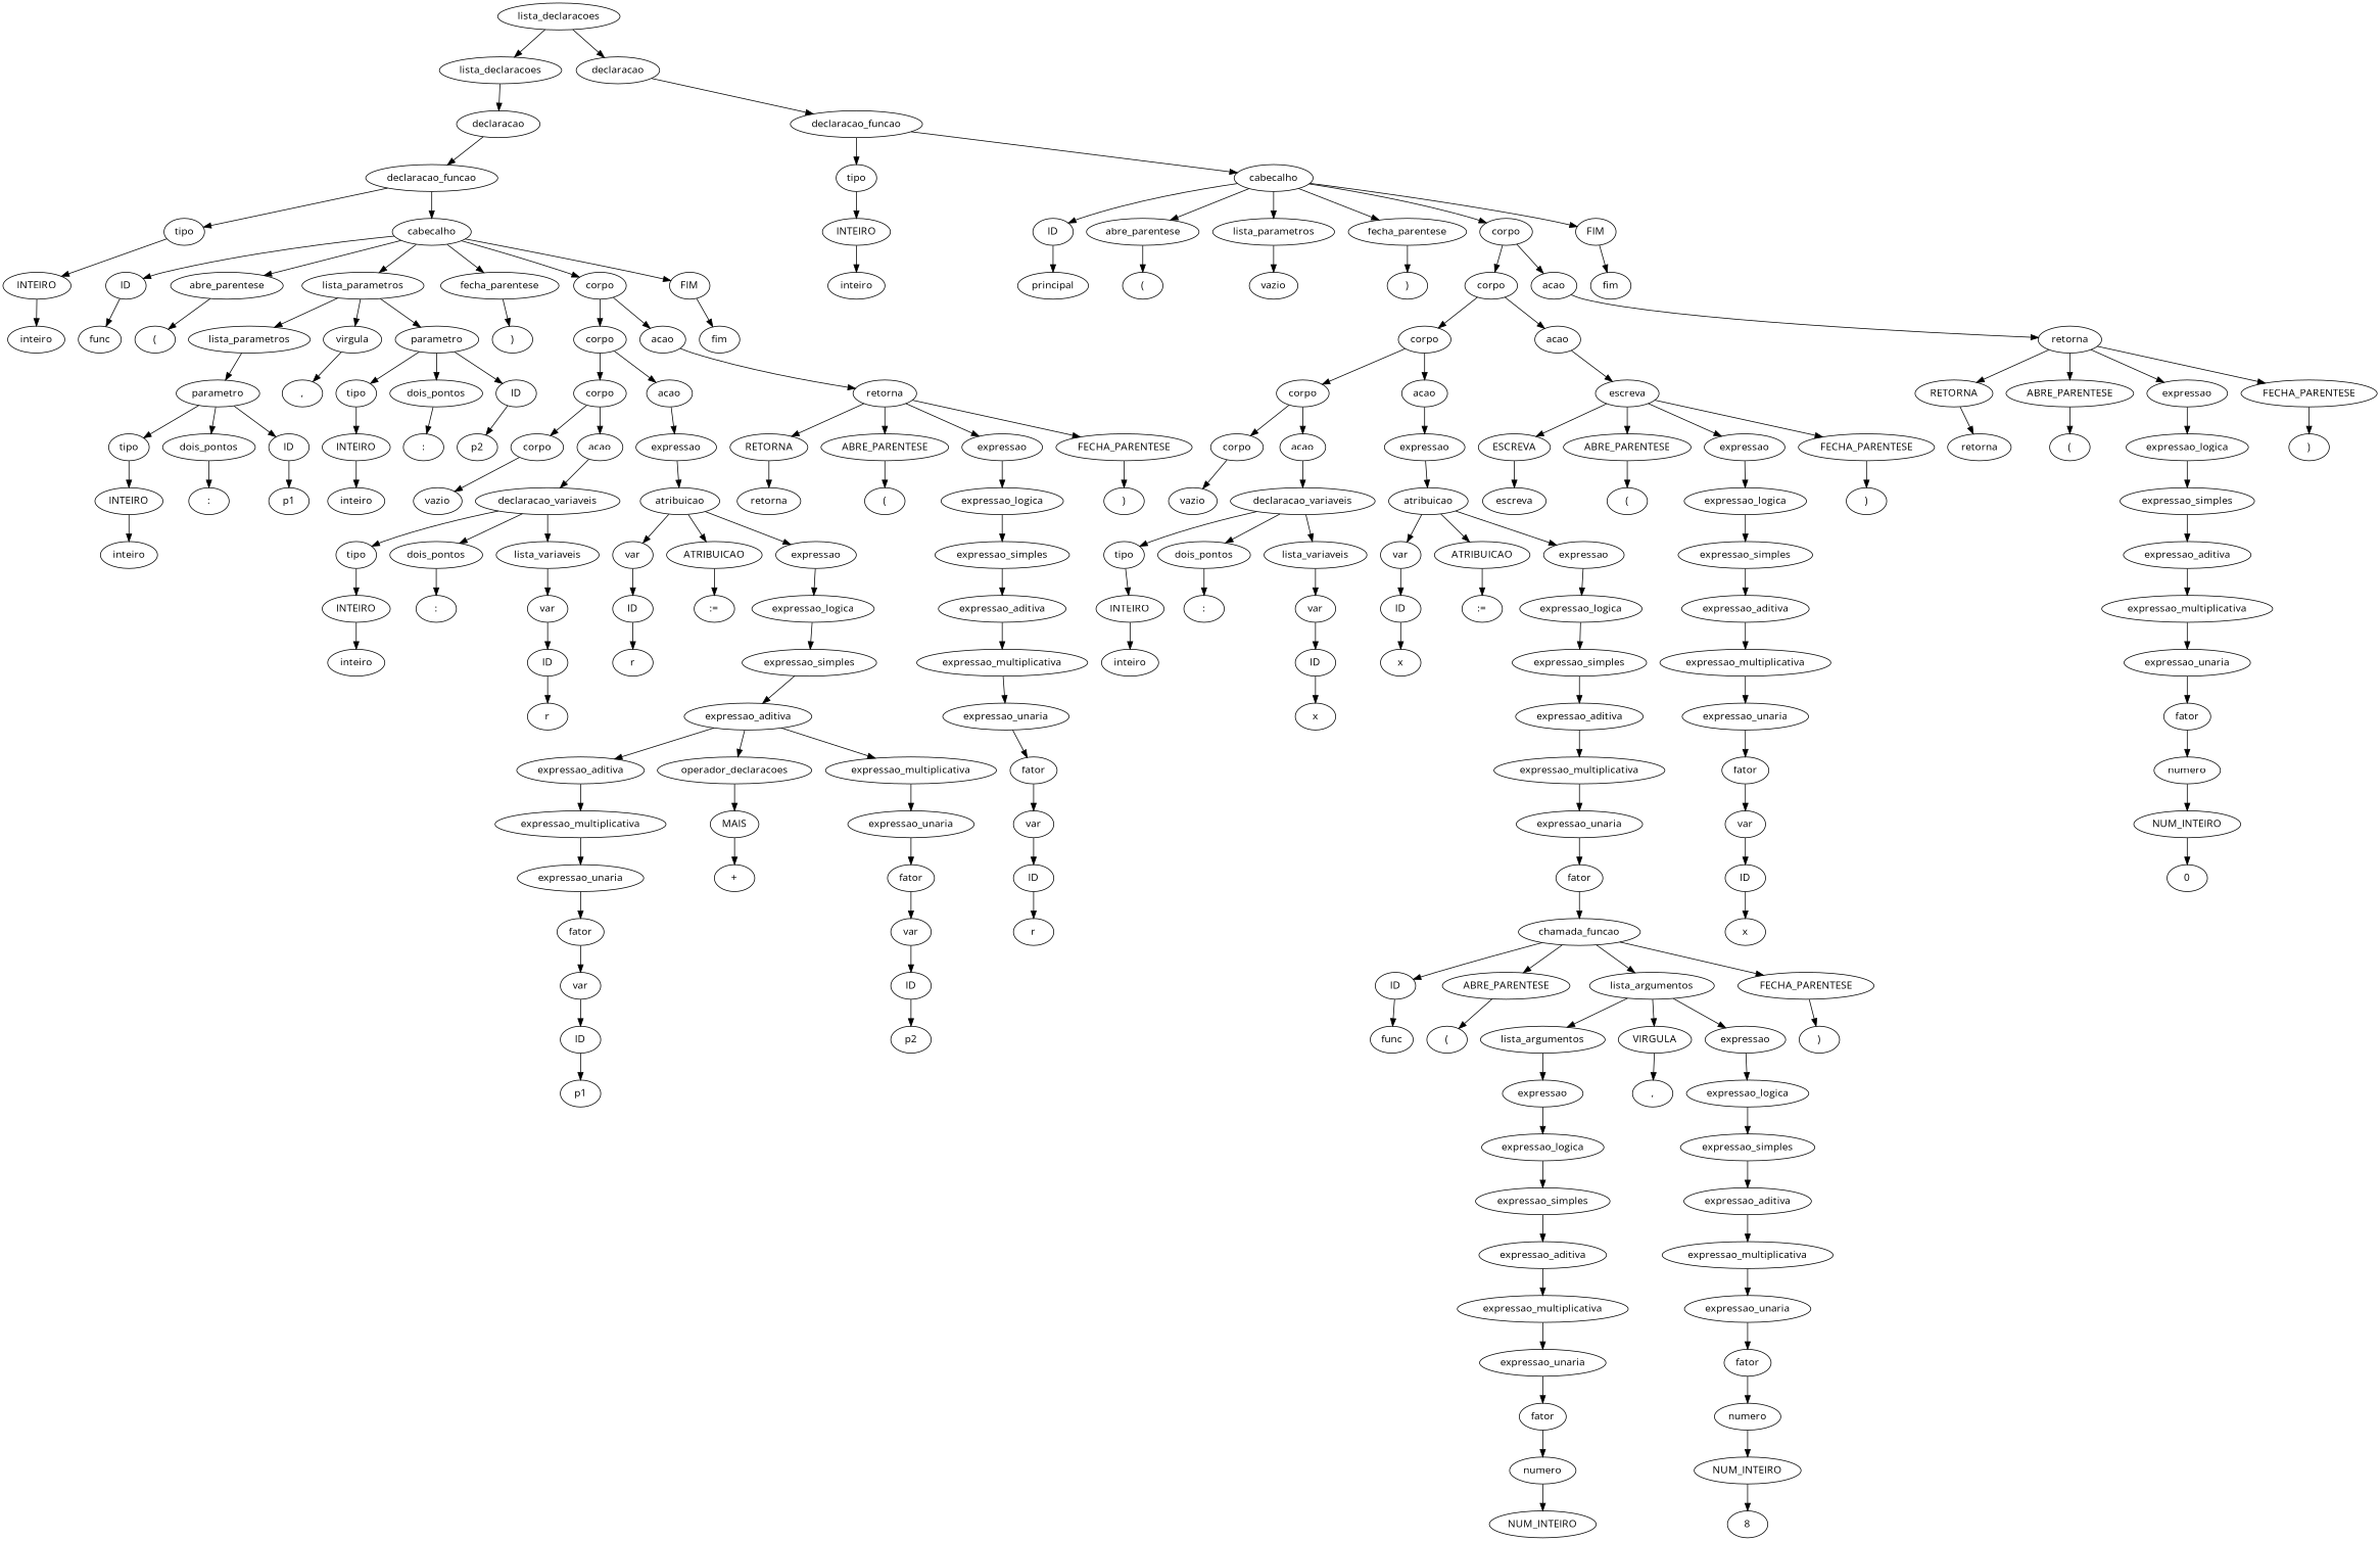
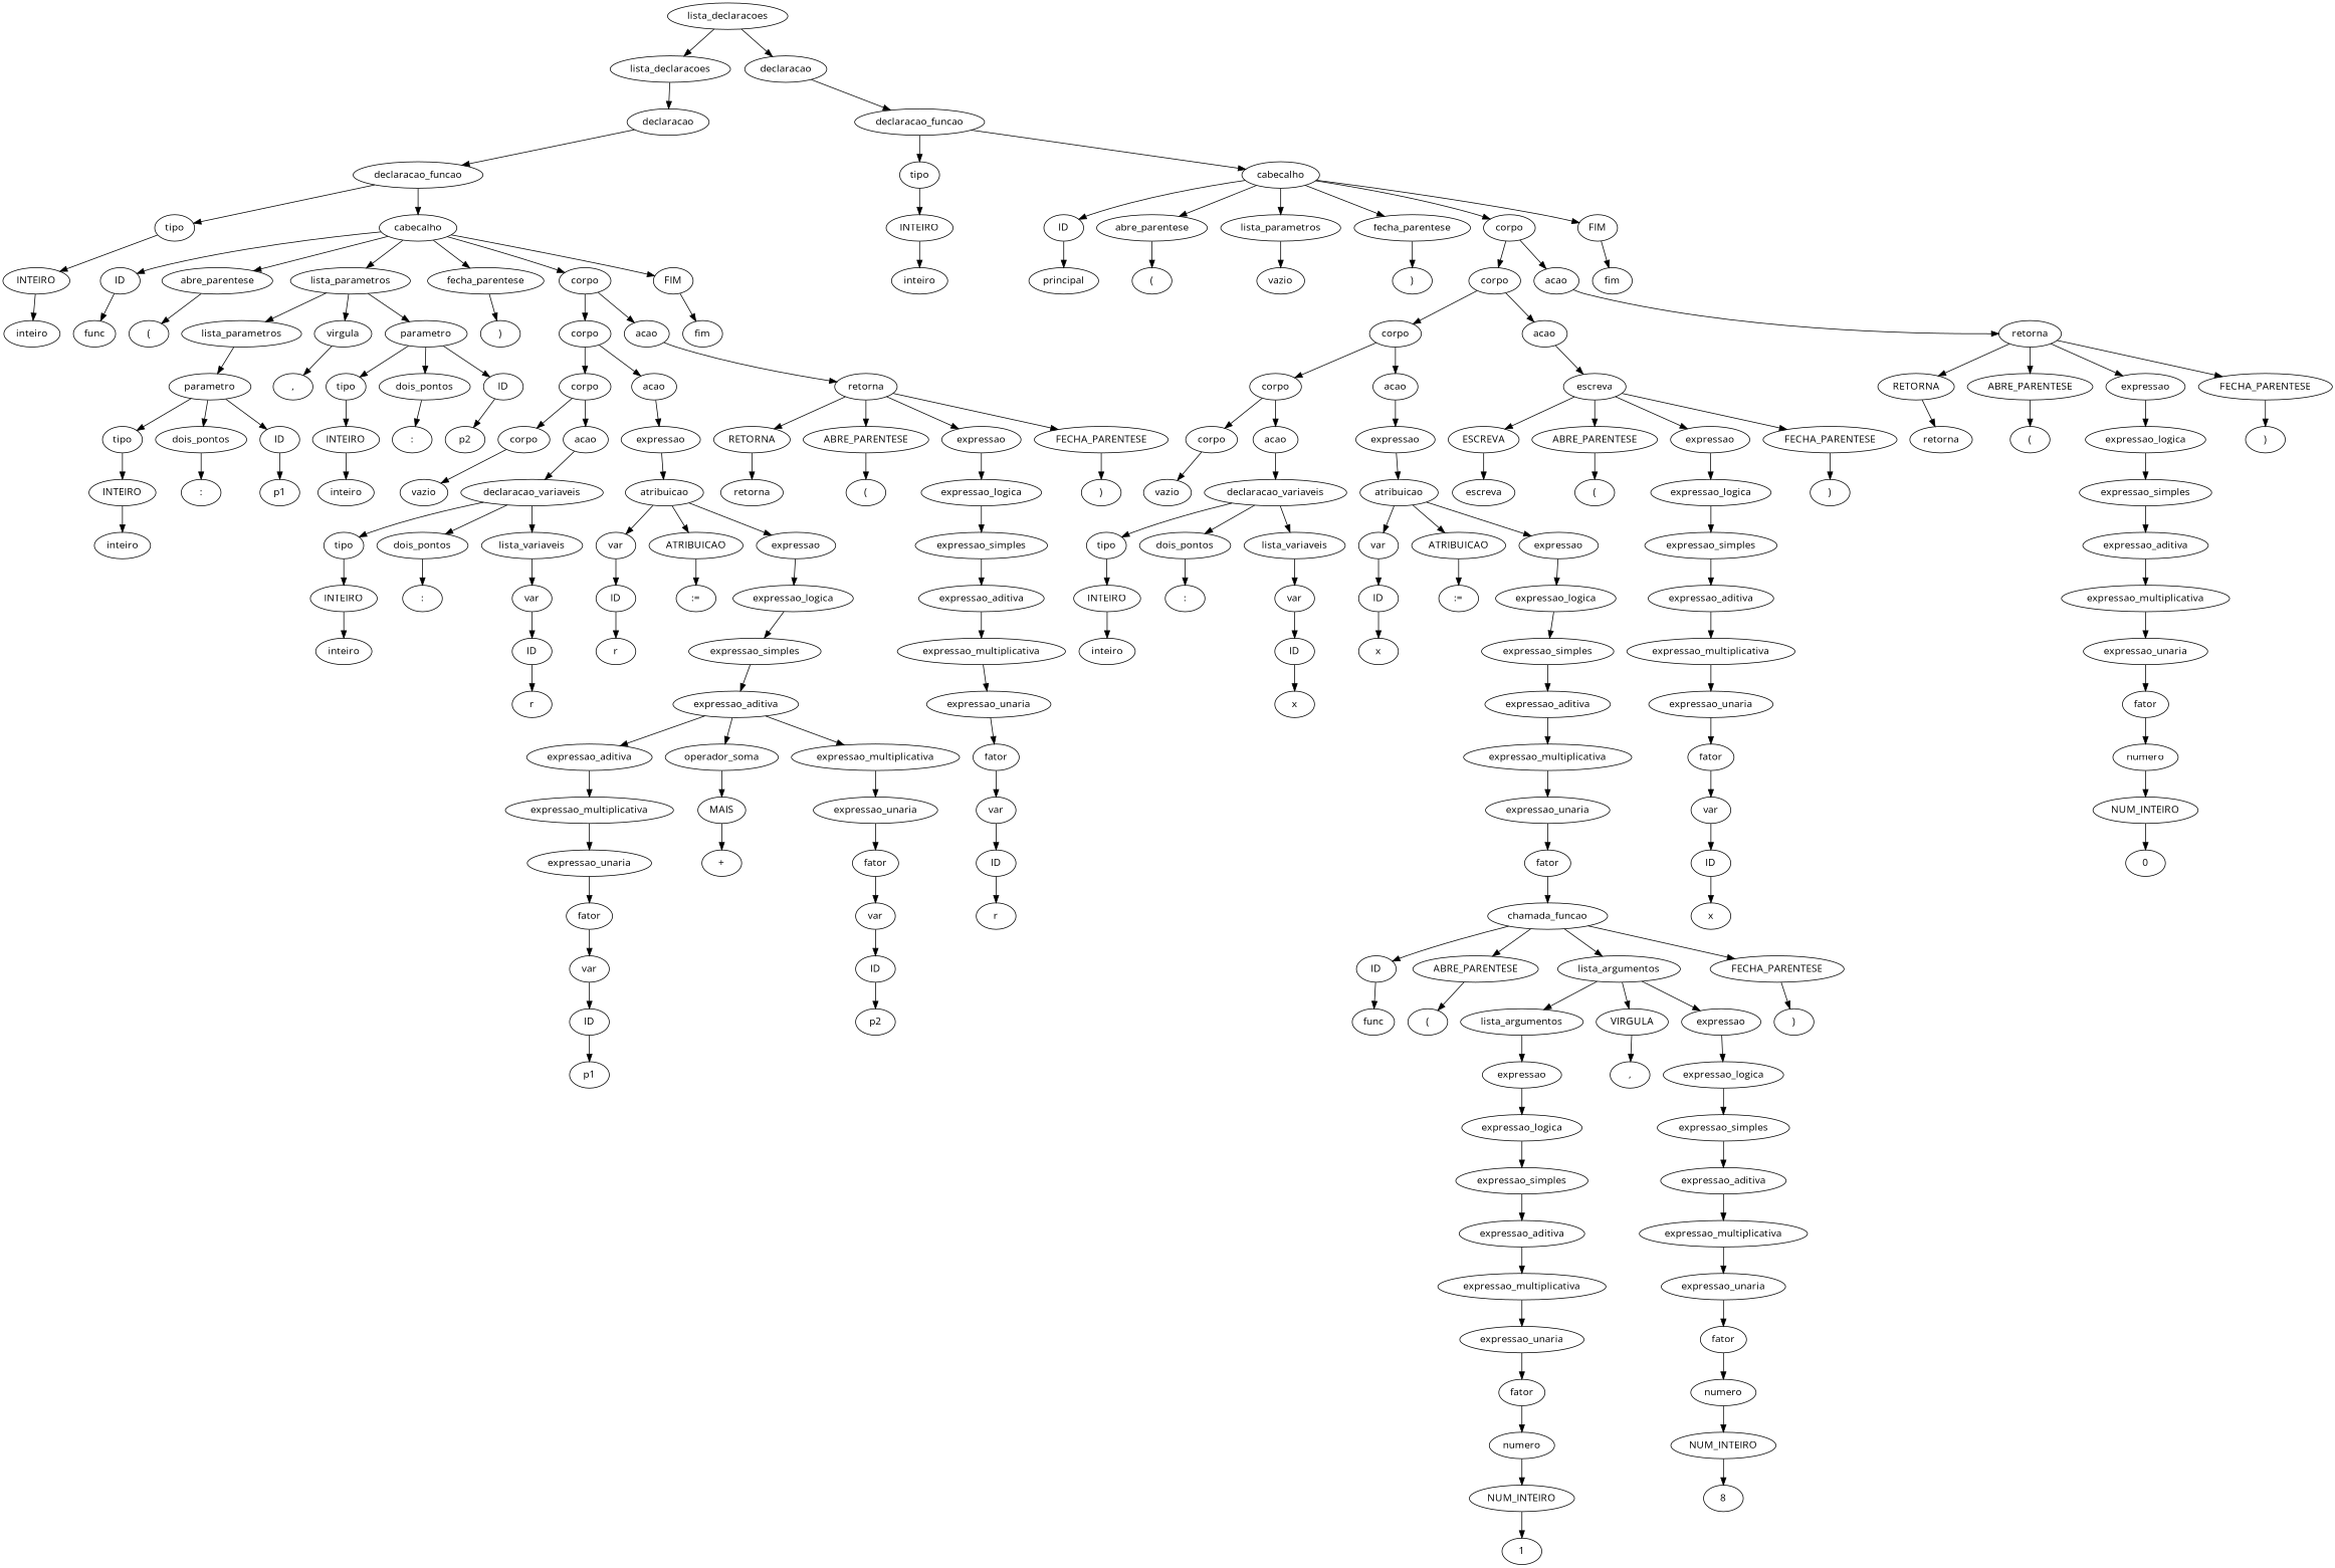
  digraph {
    fontname="Open Sans"
    node [fontname="Open Sans"]
    edge [fontname="Open Sans"]
    n1 [label=lista_declaracoes]
    n2 [label=lista_declaracoes]
    n3 [label=declaracao]
    n4 [label=declaracao]
    n5 [label=declaracao_funcao]
    n6 [label=declaracao_funcao]
    n7 [label=tipo]
    n8 [label=cabecalho]
    n9 [label=INTEIRO]
    n10 [label=ID]
    n11 [label=abre_parentese]
    n12 [label=lista_parametros]
    n13 [label=fecha_parentese]
    n14 [label=corpo]
    n15 [label=FIM]
    n16 [label=inteiro]
    n17 [label=func]
    n18 [label="("]
    n19 [label=lista_parametros]
    n20 [label=virgula]
    n21 [label=parametro]
    n22 [label=")"]
    n23 [label=corpo]
    n24 [label=acao]
    n25 [label=fim]
    n26 [label=parametro]
    n27 [label=","]
    n28 [label=tipo]
    n29 [label=dois_pontos]
    n30 [label=ID]
    n31 [label=tipo]
    n32 [label=dois_pontos]
    n33 [label=ID]
    n34 [label=INTEIRO]
    n35 [label=":"]
    n36 [label=p1]
    n37 [label=inteiro]
    n38 [label=INTEIRO]
    n39 [label=":"]
    n40 [label=p2]
    n41 [label=inteiro]
    n42 [label=corpo]
    n43 [label=acao]
    n44 [label=retorna]
    n45 [label=corpo]
    n46 [label=acao]
    n47 [label=expressao]
    n48 [label=vazio]
    n49 [label=declaracao_variaveis]
    n50 [label=tipo]
    n51 [label=dois_pontos]
    n52 [label=lista_variaveis]
    n53 [label=INTEIRO]
    n54 [label=":"]
    n55 [label=var]
    n56 [label=inteiro]
    n57 [label=ID]
    n58 [label=r]
    n59 [label=atribuicao]
    n60 [label=var]
    n61 [label=ATRIBUICAO]
    n62 [label=expressao]
    n63 [label=ID]
    n64 [label=":="]
    n65 [label=expressao_logica]
    n66 [label=r]
    n67 [label=expressao_simples]
    n68 [label=expressao_aditiva]
    n69 [label=expressao_aditiva]
-   n70 [label=operador_declaracoes]
+   n70 [label=operador_soma]
    n71 [label=expressao_multiplicativa]
    n72 [label=expressao_multiplicativa]
    n73 [label=MAIS]
    n74 [label=expressao_unaria]
    n75 [label=expressao_unaria]
    n76 [label=fator]
    n77 [label=var]
    n78 [label=ID]
    n79 [label=p1]
    n80 [label="+"]
    n81 [label=fator]
    n82 [label=var]
    n83 [label=ID]
    n84 [label=p2]
    n85 [label=RETORNA]
    n86 [label=ABRE_PARENTESE]
    n87 [label=expressao]
    n88 [label=FECHA_PARENTESE]
    n89 [label=retorna]
    n90 [label="("]
    n91 [label=expressao_logica]
    n92 [label=")"]
    n93 [label=expressao_simples]
    n94 [label=expressao_aditiva]
    n95 [label=expressao_multiplicativa]
    n96 [label=expressao_unaria]
    n97 [label=fator]
    n98 [label=var]
    n99 [label=ID]
    n100 [label=r]
    n101 [label=tipo]
    n102 [label=cabecalho]
    n103 [label=INTEIRO]
    n104 [label=ID]
    n105 [label=abre_parentese]
    n106 [label=lista_parametros]
    n107 [label=fecha_parentese]
    n108 [label=corpo]
    n109 [label=FIM]
    n110 [label=inteiro]
    n111 [label=principal]
    n112 [label="("]
    n113 [label=vazio]
    n114 [label=")"]
    n115 [label=corpo]
    n116 [label=acao]
    n117 [label=fim]
    n118 [label=corpo]
    n119 [label=acao]
    n120 [label=retorna]
    n121 [label=corpo]
    n122 [label=acao]
    n123 [label=escreva]
    n124 [label=corpo]
    n125 [label=acao]
    n126 [label=expressao]
    n127 [label=vazio]
    n128 [label=declaracao_variaveis]
    n129 [label=tipo]
    n130 [label=dois_pontos]
    n131 [label=lista_variaveis]
    n132 [label=INTEIRO]
    n133 [label=":"]
    n134 [label=var]
    n135 [label=inteiro]
    n136 [label=ID]
    n137 [label=x]
    n138 [label=atribuicao]
    n139 [label=var]
    n140 [label=ATRIBUICAO]
    n141 [label=expressao]
    n142 [label=ID]
    n143 [label=":="]
    n144 [label=expressao_logica]
    n145 [label=x]
    n146 [label=expressao_simples]
    n147 [label=expressao_aditiva]
    n148 [label=expressao_multiplicativa]
    n149 [label=expressao_unaria]
    n150 [label=fator]
    n151 [label=chamada_funcao]
    n152 [label=ID]
    n153 [label=ABRE_PARENTESE]
    n154 [label=lista_argumentos]
    n155 [label=FECHA_PARENTESE]
    n156 [label=func]
    n157 [label="("]
    n158 [label=lista_argumentos]
    n159 [label=VIRGULA]
    n160 [label=expressao]
    n161 [label=")"]
    n162 [label=expressao]
    n163 [label=","]
    n164 [label=expressao_logica]
    n165 [label=expressao_logica]
    n166 [label=expressao_simples]
    n167 [label=expressao_aditiva]
    n168 [label=expressao_multiplicativa]
    n169 [label=expressao_unaria]
    n170 [label=fator]
    n171 [label=numero]
    n172 [label=NUM_INTEIRO]
+   n173 [label=1]
    n174 [label=expressao_simples]
    n175 [label=expressao_aditiva]
    n176 [label=expressao_multiplicativa]
    n177 [label=expressao_unaria]
    n178 [label=fator]
    n179 [label=numero]
    n180 [label=NUM_INTEIRO]
    n181 [label=8]
    n182 [label=ESCREVA]
    n183 [label=ABRE_PARENTESE]
    n184 [label=expressao]
    n185 [label=FECHA_PARENTESE]
    n186 [label=escreva]
    n187 [label="("]
    n188 [label=expressao_logica]
    n189 [label=")"]
    n190 [label=expressao_simples]
    n191 [label=expressao_aditiva]
    n192 [label=expressao_multiplicativa]
    n193 [label=expressao_unaria]
    n194 [label=fator]
    n195 [label=var]
    n196 [label=ID]
    n197 [label=x]
    n198 [label=RETORNA]
    n199 [label=ABRE_PARENTESE]
    n200 [label=expressao]
    n201 [label=FECHA_PARENTESE]
    n202 [label=retorna]
    n203 [label="("]
    n204 [label=expressao_logica]
    n205 [label=")"]
    n206 [label=expressao_simples]
    n207 [label=expressao_aditiva]
    n208 [label=expressao_multiplicativa]
    n209 [label=expressao_unaria]
    n210 [label=fator]
    n211 [label=numero]
    n212 [label=NUM_INTEIRO]
    n213 [label=0]
    n1 -> n2
    n1 -> n3
    n2 -> n4
    n3 -> n5
    n4 -> n6
    n5 -> n101
    n5 -> n102
    n6 -> n7
    n6 -> n8
    n7 -> n9
    n8 -> n10
    n8 -> n11
    n8 -> n12
    n8 -> n13
    n8 -> n14
    n8 -> n15
    n9 -> n16
    n10 -> n17
    n11 -> n18
    n12 -> n19
    n12 -> n20
    n12 -> n21
    n13 -> n22
    n14 -> n23
    n14 -> n24
    n15 -> n25
    n19 -> n26
    n20 -> n27
    n21 -> n28
    n21 -> n29
    n21 -> n30
    n23 -> n42
    n23 -> n43
    n24 -> n44
    n26 -> n31
    n26 -> n32
    n26 -> n33
    n28 -> n38
    n29 -> n39
    n30 -> n40
    n31 -> n34
    n32 -> n35
    n33 -> n36
    n34 -> n37
    n38 -> n41
    n42 -> n45
    n42 -> n46
    n43 -> n47
    n44 -> n85
    n44 -> n86
    n44 -> n87
    n44 -> n88
    n45 -> n48
    n46 -> n49
    n47 -> n59
    n49 -> n50
    n49 -> n51
    n49 -> n52
    n50 -> n53
    n51 -> n54
    n52 -> n55
    n53 -> n56
    n55 -> n57
    n57 -> n58
    n59 -> n60
    n59 -> n61
    n59 -> n62
    n60 -> n63
    n61 -> n64
    n62 -> n65
    n63 -> n66
    n65 -> n67
    n67 -> n68
    n68 -> n69
    n68 -> n70
    n68 -> n71
    n69 -> n72
    n70 -> n73
    n71 -> n74
    n72 -> n75
    n73 -> n80
    n74 -> n81
    n75 -> n76
    n76 -> n77
    n77 -> n78
    n78 -> n79
    n81 -> n82
    n82 -> n83
    n83 -> n84
    n85 -> n89
    n86 -> n90
    n87 -> n91
    n88 -> n92
    n91 -> n93
    n93 -> n94
    n94 -> n95
    n95 -> n96
    n96 -> n97
    n97 -> n98
    n98 -> n99
    n99 -> n100
    n101 -> n103
    n102 -> n104
    n102 -> n105
    n102 -> n106
    n102 -> n107
    n102 -> n108
    n102 -> n109
    n103 -> n110
    n104 -> n111
    n105 -> n112
    n106 -> n113
    n107 -> n114
    n108 -> n115
    n108 -> n116
    n109 -> n117
    n115 -> n118
    n115 -> n119
    n116 -> n120
    n118 -> n121
    n118 -> n122
    n119 -> n123
    n120 -> n198
    n120 -> n199
    n120 -> n200
    n120 -> n201
    n121 -> n124
    n121 -> n125
    n122 -> n126
    n123 -> n182
    n123 -> n183
    n123 -> n184
    n123 -> n185
    n124 -> n127
    n125 -> n128
    n126 -> n138
    n128 -> n129
    n128 -> n130
    n128 -> n131
    n129 -> n132
    n130 -> n133
    n131 -> n134
    n132 -> n135
    n134 -> n136
    n136 -> n137
    n138 -> n139
    n138 -> n140
    n138 -> n141
    n139 -> n142
    n140 -> n143
    n141 -> n144
    n142 -> n145
    n144 -> n146
    n146 -> n147
    n147 -> n148
    n148 -> n149
    n149 -> n150
    n150 -> n151
    n151 -> n152
    n151 -> n153
    n151 -> n154
    n151 -> n155
    n152 -> n156
    n153 -> n157
    n154 -> n158
    n154 -> n159
    n154 -> n160
    n155 -> n161
    n158 -> n162
    n159 -> n163
    n160 -> n164
    n162 -> n165
    n164 -> n174
    n165 -> n166
    n166 -> n167
    n167 -> n168
    n168 -> n169
    n169 -> n170
    n170 -> n171
    n171 -> n172
+   n172 -> n173
    n174 -> n175
    n175 -> n176
    n176 -> n177
    n177 -> n178
    n178 -> n179
    n179 -> n180
    n180 -> n181
    n182 -> n186
    n183 -> n187
    n184 -> n188
    n185 -> n189
    n188 -> n190
    n190 -> n191
    n191 -> n192
    n192 -> n193
    n193 -> n194
    n194 -> n195
    n195 -> n196
    n196 -> n197
    n198 -> n202
    n199 -> n203
    n200 -> n204
    n201 -> n205
    n204 -> n206
    n206 -> n207
    n207 -> n208
    n208 -> n209
    n209 -> n210
    n210 -> n211
    n211 -> n212
    n212 -> n213
  }
